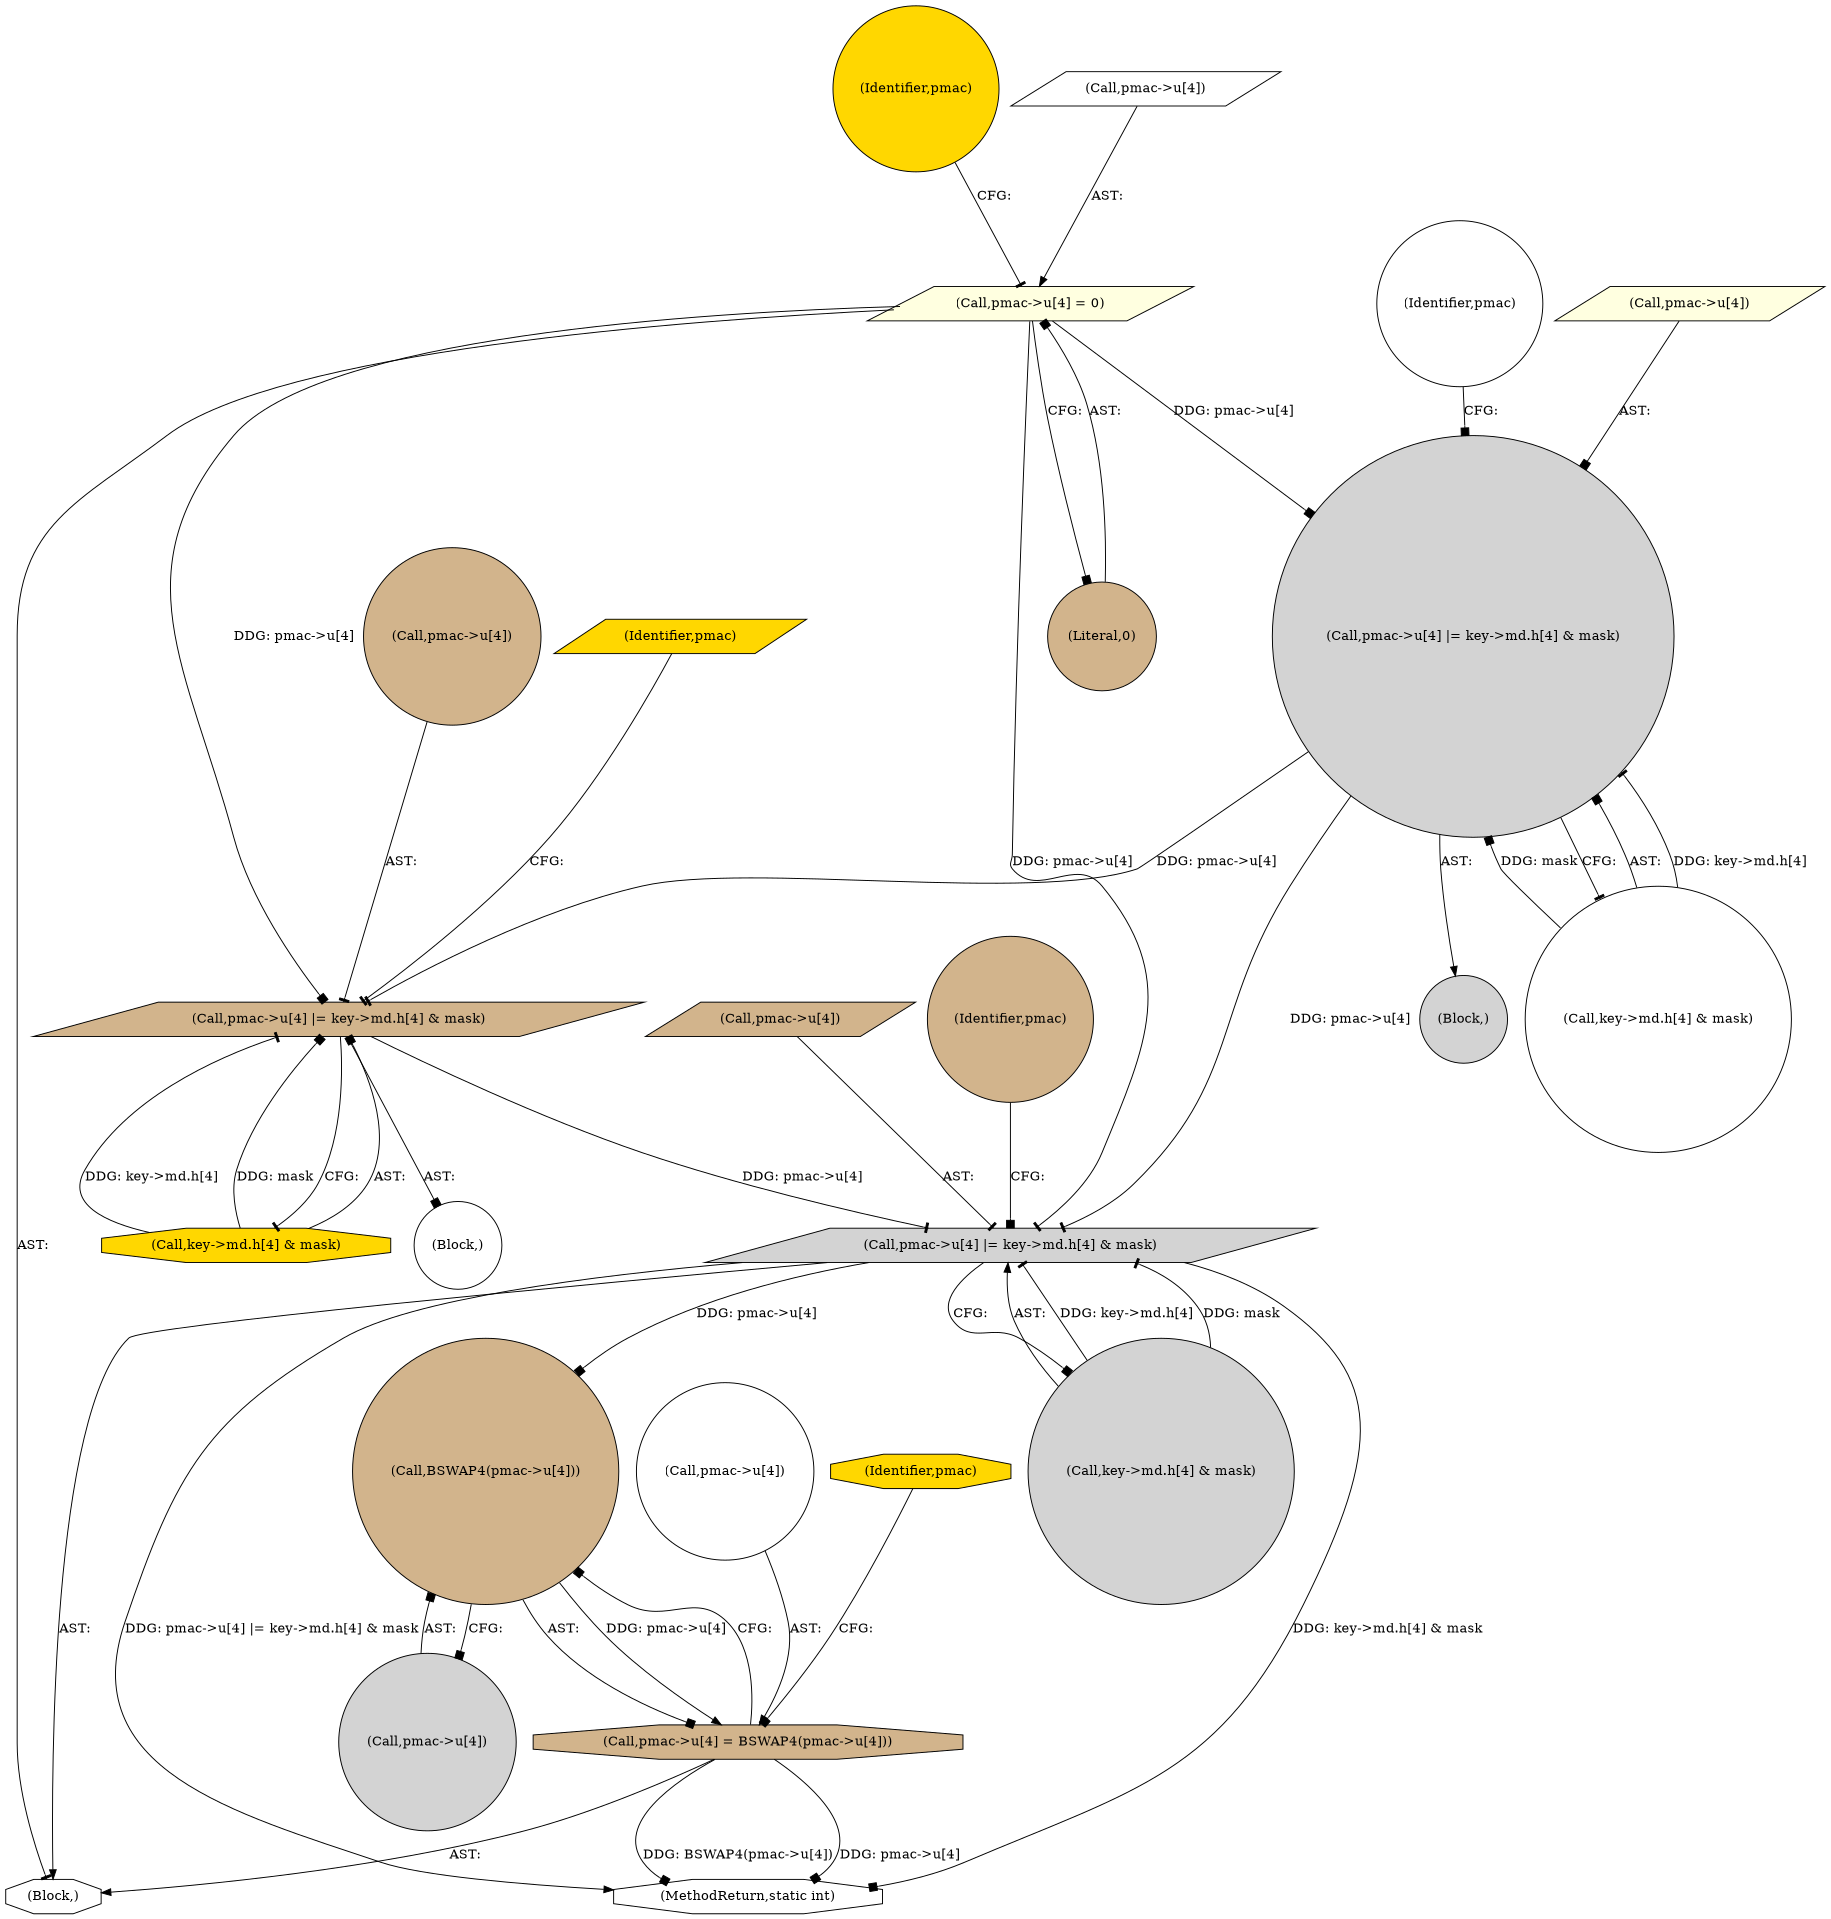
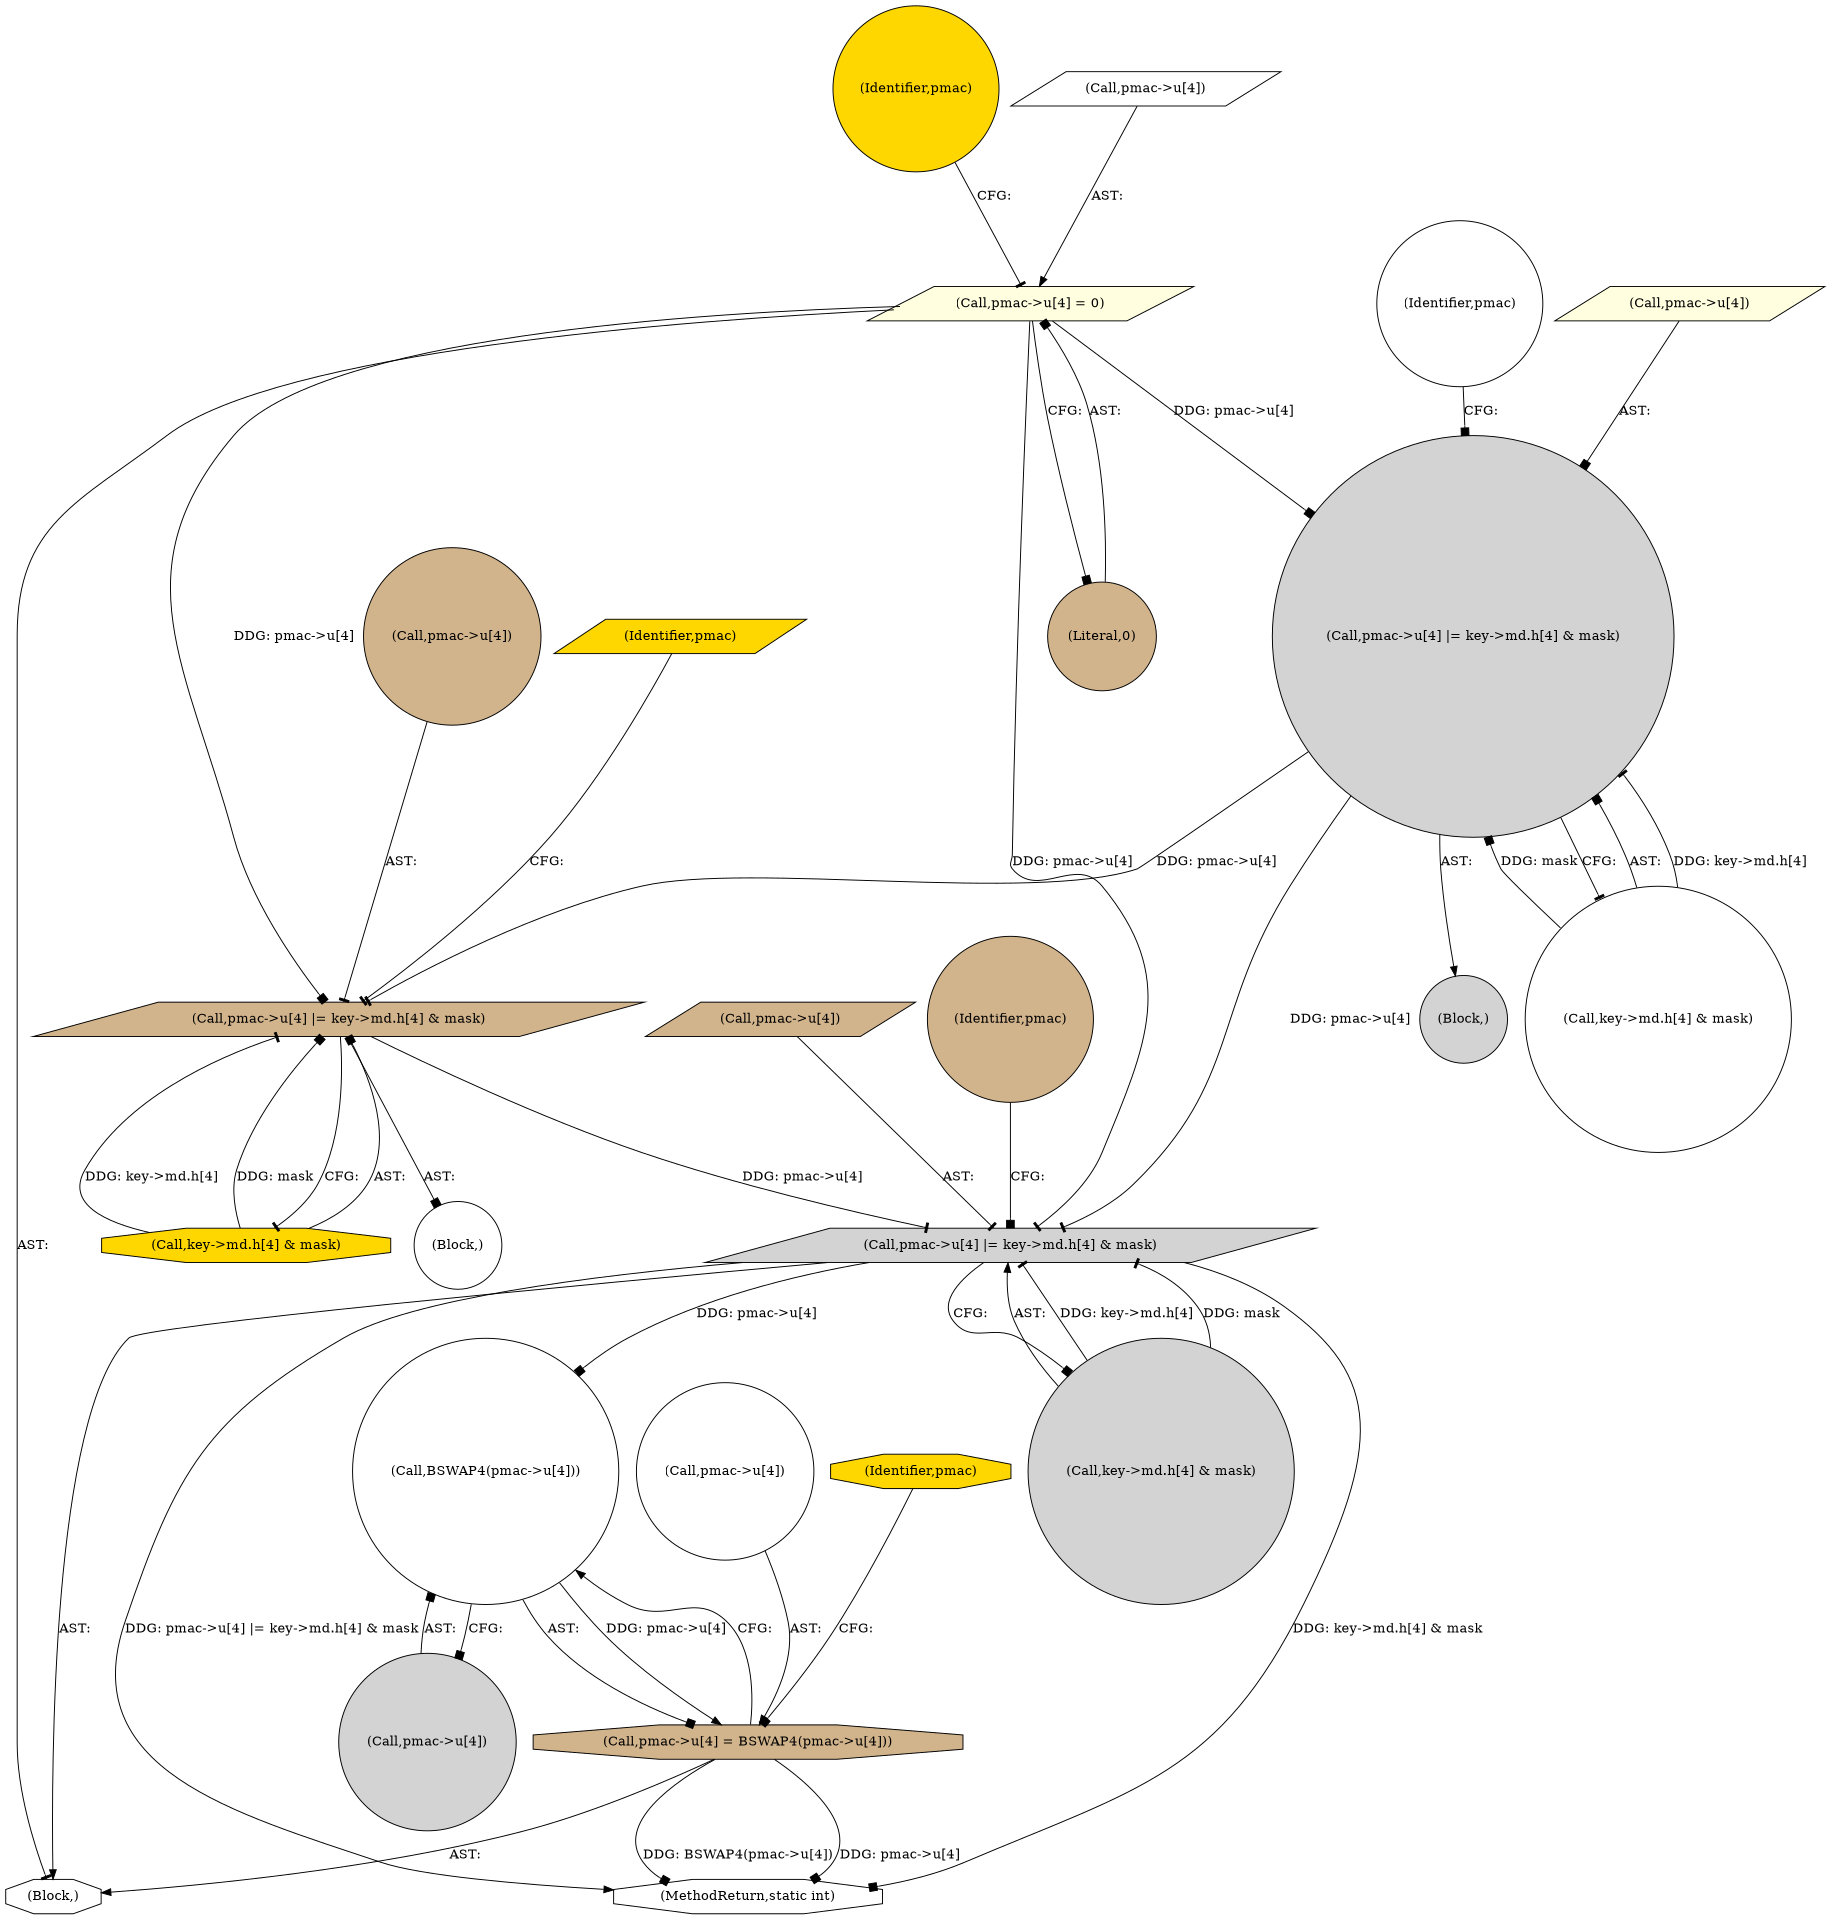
  digraph {
    node [fillcolor=white shape=circle style=filled]
    edge [arrowhead=box]
    n1 [fillcolor=lightyellow label="(Call,pmac->u[4] = 0)" shape=parallelogram]
    n2 [fillcolor=lightgrey label="(Call,pmac->u[4] |= key->md.h[4] & mask)"]
    n3 [fillcolor=tan label="(Call,pmac->u[4] |= key->md.h[4] & mask)" shape=parallelogram]
    n4 [fillcolor=lightgrey label="(Call,pmac->u[4] |= key->md.h[4] & mask)" shape=parallelogram]
    n5 [label="(Block,)" shape=octagon]
    n6 [fillcolor=tan label="(Literal,0)"]
    n7 [label="(Call,key->md.h[4] & mask)"]
    n8 [fillcolor=lightgrey label="(Block,)"]
    n9 [label="(Block,)"]
    n10 [fillcolor=gold label="(Call,key->md.h[4] & mask)" shape=octagon]
-   n11 [fillcolor=tan label="(Call,BSWAP4(pmac->u[4]))"]
+   n11 [label="(Call,BSWAP4(pmac->u[4]))"]
    n12 [fillcolor=lightgrey label="(Call,key->md.h[4] & mask)"]
    n13 [label="(MethodReturn,static int)" shape=octagon]
    n14 [fillcolor=tan label="(Call,pmac->u[4] = BSWAP4(pmac->u[4]))" shape=octagon]
    n15 [fillcolor=lightgrey label="(Call,pmac->u[4])"]
    n16 [fillcolor=tan label="(Call,pmac->u[4])"]
    n17 [fillcolor=lightyellow label="(Call,pmac->u[4])" shape=parallelogram]
    n18 [label="(Call,pmac->u[4])"]
    n19 [fillcolor=gold label="(Identifier,pmac)" shape=octagon]
    n20 [fillcolor=gold label="(Identifier,pmac)" shape=parallelogram]
    n21 [fillcolor=gold label="(Identifier,pmac)"]
    n22 [fillcolor=tan label="(Call,pmac->u[4])" shape=parallelogram]
    n23 [fillcolor=tan label="(Identifier,pmac)"]
    n24 [label="(Identifier,pmac)"]
    n25 [label="(Call,pmac->u[4])" shape=parallelogram]
    n1 -> n2 [label="DDG: pmac->u[4]"]
    n1 -> n3 [label="DDG: pmac->u[4]"]
    n1 -> n4 [arrowhead=tee label="DDG: pmac->u[4]"]
    n1 -> n5 [arrowhead=tee label="AST: "]
    n1 -> n6 [label="CFG: "]
    n2 -> n3 [arrowhead=tee label="DDG: pmac->u[4]"]
    n2 -> n4 [arrowhead=tee label="DDG: pmac->u[4]"]
    n2 -> n7 [arrowhead=tee label="CFG: "]
    n2 -> n8 [arrowhead=normal label="AST: "]
    n3 -> n4 [arrowhead=tee label="DDG: pmac->u[4]"]
    n3 -> n9 [label="AST: "]
    n3 -> n10 [arrowhead=tee label="CFG: "]
    n4 -> n5 [arrowhead=normal label="AST: "]
    n4 -> n11 [label="DDG: pmac->u[4]"]
    n4 -> n12 [label="CFG: "]
    n4 -> n13 [label="DDG: key->md.h[4] & mask"]
    n4 -> n13 [arrowhead=normal label="DDG: pmac->u[4] |= key->md.h[4] & mask"]
    n6 -> n1 [label="AST: "]
    n7 -> n2 [label="AST: "]
    n7 -> n2 [arrowhead=tee label="DDG: key->md.h[4]"]
    n7 -> n2 [label="DDG: mask"]
    n10 -> n3 [label="AST: "]
    n10 -> n3 [arrowhead=tee label="DDG: key->md.h[4]"]
    n10 -> n3 [label="DDG: mask"]
    n11 -> n14 [label="AST: "]
    n11 -> n14 [arrowhead=normal label="DDG: pmac->u[4]"]
    n11 -> n15 [label="CFG: "]
    n12 -> n4 [arrowhead=normal label="AST: "]
    n12 -> n4 [arrowhead=tee label="DDG: key->md.h[4]"]
    n12 -> n4 [arrowhead=tee label="DDG: mask"]
    n14 -> n5 [arrowhead=normal label="AST: "]
-   n14 -> n11 [label="CFG: "]
+   n14 -> n11 [arrowhead=normal label="CFG: "]
    n14 -> n13 [label="DDG: BSWAP4(pmac->u[4])"]
    n14 -> n13 [label="DDG: pmac->u[4]"]
    n15 -> n11 [label="AST: "]
    n16 -> n3 [arrowhead=tee label="AST: "]
    n17 -> n2 [label="AST: "]
    n18 -> n14 [arrowhead=normal label="AST: "]
    n19 -> n14 [label="CFG: "]
    n20 -> n3 [arrowhead=tee label="CFG: "]
    n21 -> n1 [arrowhead=tee label="CFG: "]
    n22 -> n4 [arrowhead=tee label="AST: "]
    n23 -> n4 [label="CFG: "]
    n24 -> n2 [label="CFG: "]
    n25 -> n1 [arrowhead=normal label="AST: "]
  }
